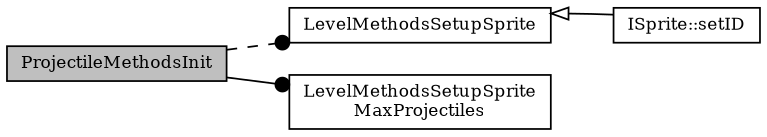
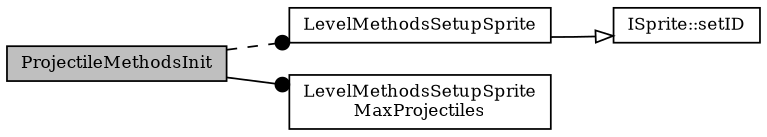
  digraph {
    fontname="DejaVu Serif"
    rankdir=LR
    node [color=black fillcolor=white fontname="DejaVu Serif" fontsize=10 shape=record style=filled]
    edge [arrowhead=dot color=black fontname="DejaVu Serif" fontsize=10 labelfontname=Helvetica labelfontsize=10 style=solid]
    n1 [fillcolor=grey75 fontcolor=black height=0.2 label=ProjectileMethodsInit width=0.4]
    n2 [height=0.2 label=LevelMethodsSetupSprite width=0.4]
    n3 [height=0.2 label="LevelMethodsSetupSprite\lMaxProjectiles" width=0.4]
    n4 [height=0.2 label="ISprite::setID" width=0.4]
    n1 -> n2 [style=dashed]
    n1 -> n3
-   n4 -> n2 [arrowhead=onormal]
+   n2 -> n4 [arrowhead=onormal]
  }
